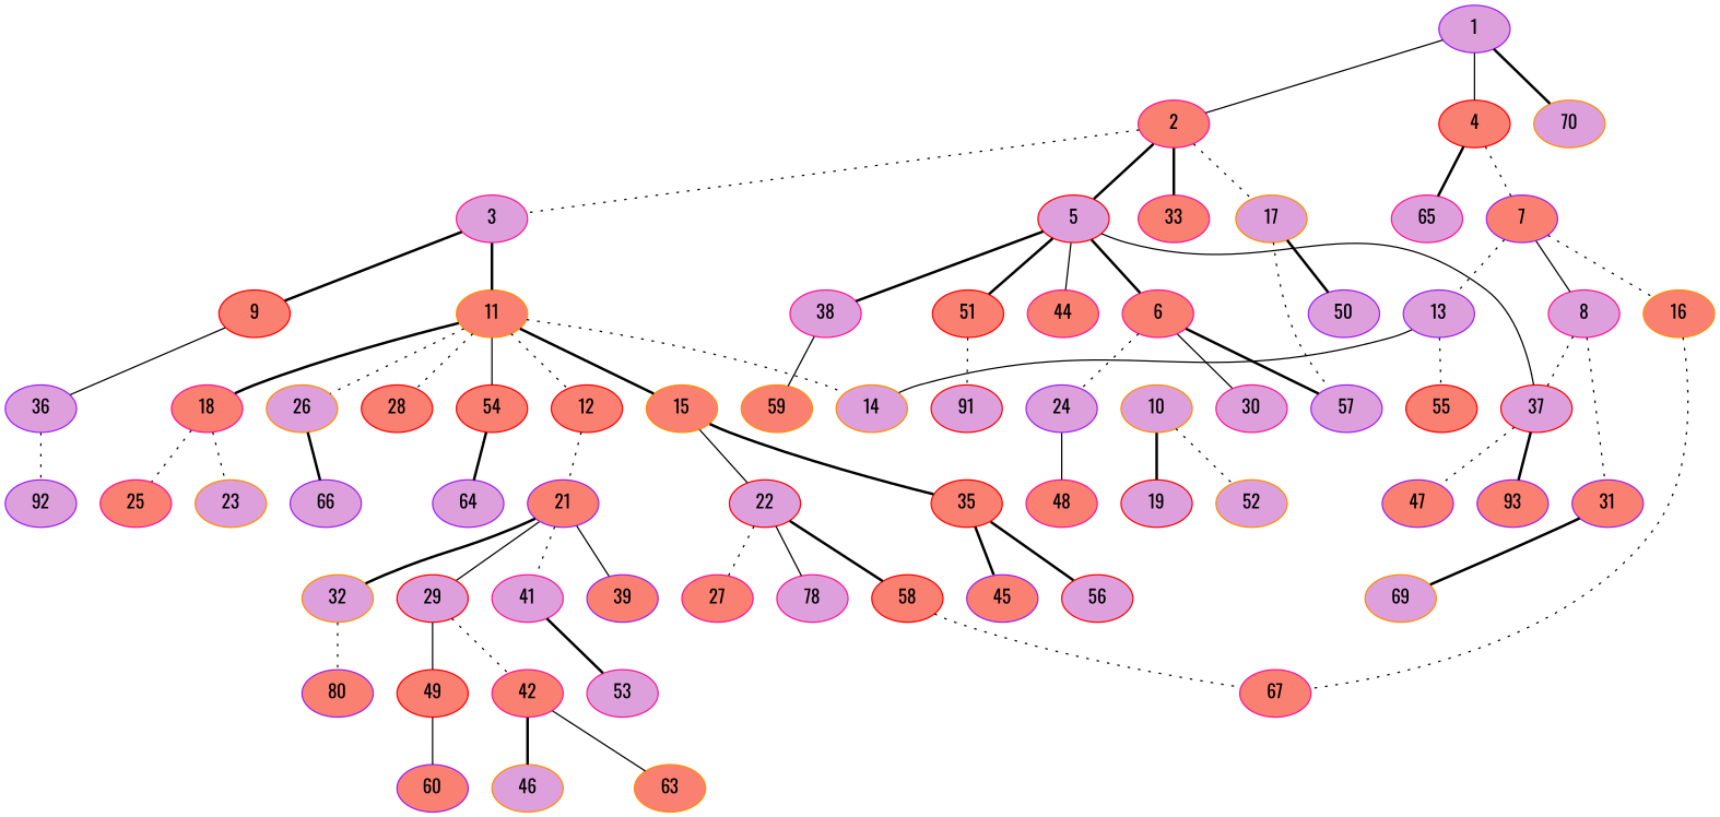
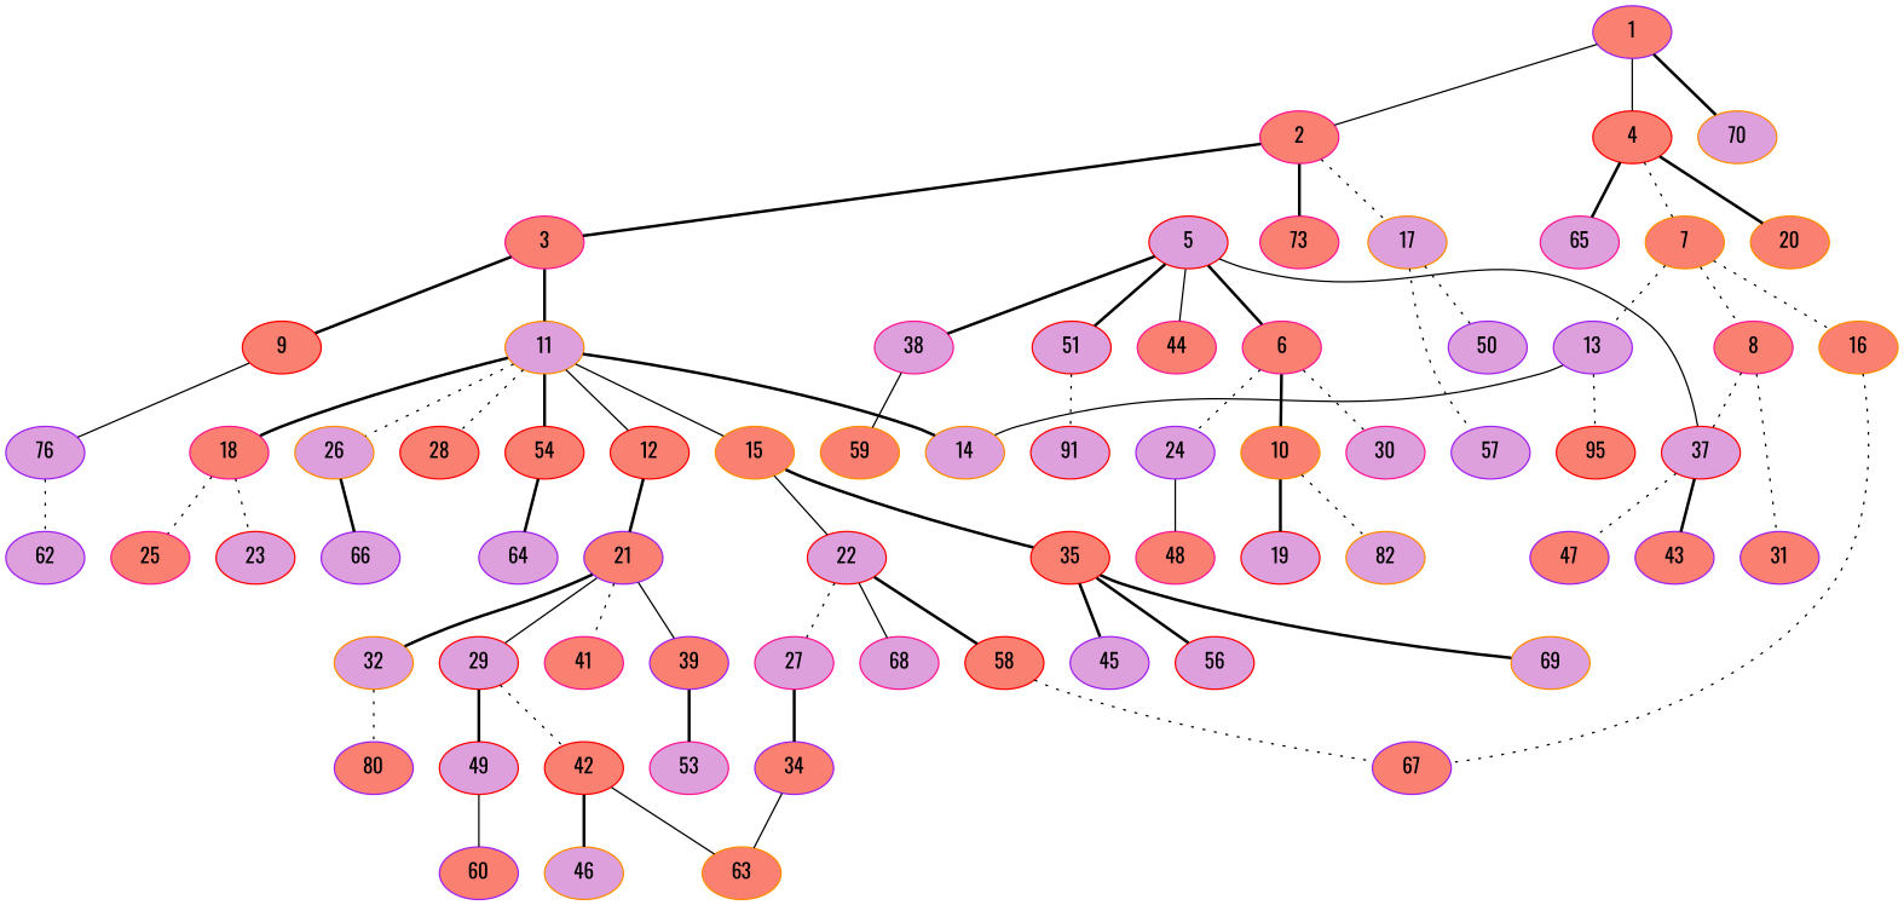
  graph {
    fontname=Oswald
    node [color=purple fillcolor=plum fontname=Oswald style=filled]
    edge [fontname=Oswald style=bold]
    2 [color=deeppink fillcolor=salmon]
-   1
+   1 [fillcolor=salmon]
    4 [color=red fillcolor=salmon]
    70 [color=darkorange]
-   3 [color=deeppink]
+   3 [color=deeppink fillcolor=salmon]
    5 [color=red]
    17 [color=darkorange]
-   33 [color=deeppink fillcolor=salmon]
-   7 [fillcolor=salmon]
+   33 [color=deeppink fillcolor=salmon label=73]
+   7 [color=darkorange fillcolor=salmon]
+   20 [color=darkorange fillcolor=salmon]
    65 [color=deeppink]
    9 [color=red fillcolor=salmon]
-   11 [color=darkorange fillcolor=salmon]
+   11 [color=darkorange]
    6 [color=deeppink fillcolor=salmon]
    37 [color=red]
    38 [color=deeppink]
    44 [color=deeppink fillcolor=salmon]
-   51 [color=red fillcolor=salmon]
+   51 [color=red]
    50
    57
-   8 [color=deeppink]
+   8 [color=deeppink fillcolor=salmon]
    13
    16 [color=darkorange fillcolor=salmon]
-   36
+   36 [label=76]
    12 [color=red fillcolor=salmon]
    14 [color=darkorange]
    15 [color=darkorange fillcolor=salmon]
    18 [color=deeppink fillcolor=salmon]
    26 [color=darkorange]
    28 [color=red fillcolor=salmon]
    54 [color=red fillcolor=salmon]
-   10 [color=darkorange]
+   10 [color=darkorange fillcolor=salmon]
    24
    30 [color=deeppink]
-   43 [fillcolor=salmon label=93]
+   43 [fillcolor=salmon]
    47 [fillcolor=salmon]
    59 [color=darkorange fillcolor=salmon]
    n38 [color=red label=91]
-   62 [label=92]
+   62
    21 [fillcolor=salmon]
    22 [color=red]
    35 [color=red fillcolor=salmon]
-   23 [color=darkorange]
+   23 [color=red]
    25 [color=deeppink fillcolor=salmon]
    66
    64
    31 [fillcolor=salmon]
-   55 [color=red fillcolor=salmon]
-   67 [color=deeppink fillcolor=salmon]
+   55 [color=red fillcolor=salmon label=95]
+   67 [fillcolor=salmon]
    19 [color=red]
-   52 [color=darkorange]
+   52 [color=darkorange label=82]
    48 [color=deeppink fillcolor=salmon]
    69 [color=darkorange]
    29 [color=red]
    32 [color=darkorange]
    39 [fillcolor=salmon]
-   41 [color=deeppink]
-   27 [color=deeppink fillcolor=salmon]
+   41 [color=deeppink fillcolor=salmon]
+   27 [color=deeppink]
    58 [color=red fillcolor=salmon]
-   68 [color=deeppink label=78]
-   45 [fillcolor=salmon]
+   68 [color=deeppink]
+   45
    56 [color=red]
-   42 [color=deeppink fillcolor=salmon]
-   49 [color=red fillcolor=salmon]
+   42 [color=red fillcolor=salmon]
+   49 [color=red]
    n65 [fillcolor=salmon label=80]
    53 [color=deeppink]
+   34 [fillcolor=salmon]
    63 [color=darkorange fillcolor=salmon]
    46 [color=darkorange]
    60 [fillcolor=salmon]
-   2 -- 3 [style=dotted]
-   2 -- 5
+   2 -- 3
    2 -- 17 [style=dotted]
    2 -- 33
    1 -- 2 [style=solid]
    1 -- 4 [style=solid]
    1 -- 70
    4 -- 7 [style=dotted]
+   4 -- 20
    4 -- 65
    3 -- 9
    3 -- 11
    5 -- 6
    5 -- 37 [style=solid]
    5 -- 38
    5 -- 44 [style=solid]
    5 -- 51
-   17 -- 50
+   17 -- 50 [style=dotted]
    17 -- 57 [style=dotted]
-   7 -- 8 [style=solid]
+   7 -- 8 [style=dotted]
    7 -- 13 [style=dotted]
    7 -- 16 [style=dotted]
    9 -- 36 [style=solid]
-   11 -- 12 [style=dotted]
-   11 -- 14 [style=dotted]
-   11 -- 15
+   11 -- 12 [style=solid]
+   11 -- 14
+   11 -- 15 [style=solid]
    11 -- 18
    11 -- 26 [style=dotted]
    11 -- 28 [style=dotted]
-   11 -- 54 [style=solid]
-   6 -- 57
+   11 -- 54
+   6 -- 10
    6 -- 24 [style=dotted]
-   6 -- 30 [style=solid]
+   6 -- 30 [style=dotted]
    37 -- 43
    37 -- 47 [style=dotted]
    38 -- 59 [style=solid]
    51 -- n38 [style=dotted]
    8 -- 37 [style=dotted]
    8 -- 31 [style=dotted]
    13 -- 14 [style=solid]
    13 -- 55 [style=dotted]
    16 -- 67 [style=dotted]
    36 -- 62 [style=dotted]
-   12 -- 21 [style=dotted]
+   12 -- 21
    15 -- 22 [style=solid]
    15 -- 35
    18 -- 23 [style=dotted]
    18 -- 25 [style=dotted]
    26 -- 66
    54 -- 64
    10 -- 19
    10 -- 52 [style=dotted]
    24 -- 48 [style=solid]
    21 -- 29 [style=solid]
    21 -- 32
    21 -- 39 [style=solid]
    21 -- 41 [style=dotted]
    22 -- 27 [style=dotted]
    22 -- 58
    22 -- 68 [style=solid]
    35 -- 45
    35 -- 56
-   31 -- 69
+   35 -- 69
    29 -- 42 [style=dotted]
-   29 -- 49 [style=solid]
+   29 -- 49
    32 -- n65 [style=dotted]
-   41 -- 53
+   39 -- 53
+   27 -- 34
    58 -- 67 [style=dotted]
    42 -- 63 [style=solid]
    42 -- 46
    49 -- 60 [style=solid]
+   34 -- 63 [style=solid]
  }
